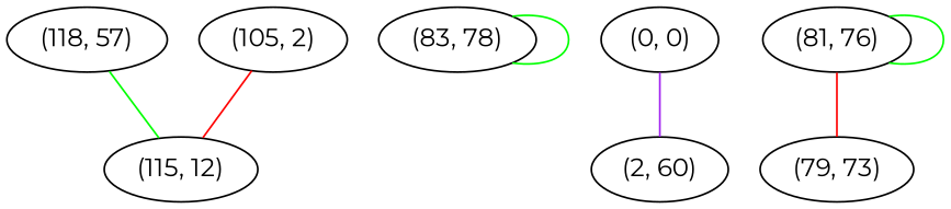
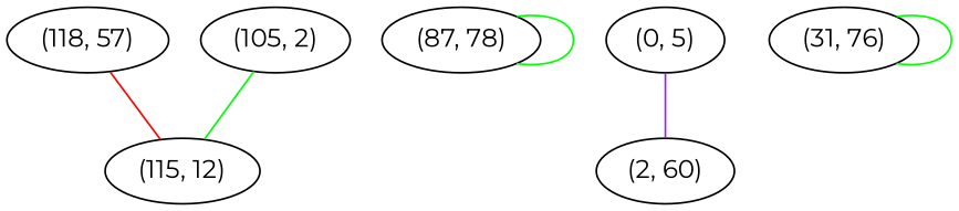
  graph {
    fontname=Montserrat
    node [fontname=Montserrat]
    edge [color=red fontname=Montserrat weight=1]
    "(118, 57)"
    "(115, 12)"
-   "(83, 78)"
-   "(0, 0)"
+   "(83, 78)" [label="(87, 78)"]
+   "(0, 0)" [label="(0, 5)"]
    "(2, 60)"
    "(105, 2)"
-   "(81, 76)"
-   "(79, 73)"
-   "(118, 57)" -- "(115, 12)" [color=green]
+   "(81, 76)" [label="(31, 76)"]
+   "(118, 57)" -- "(115, 12)"
    "(83, 78)" -- "(83, 78)" [color=green weight=2]
    "(0, 0)" -- "(2, 60)" [color=purple weight=4]
-   "(105, 2)" -- "(115, 12)"
+   "(105, 2)" -- "(115, 12)" [color=green]
    "(81, 76)" -- "(81, 76)" [color=green weight=2]
-   "(81, 76)" -- "(79, 73)"
  }
